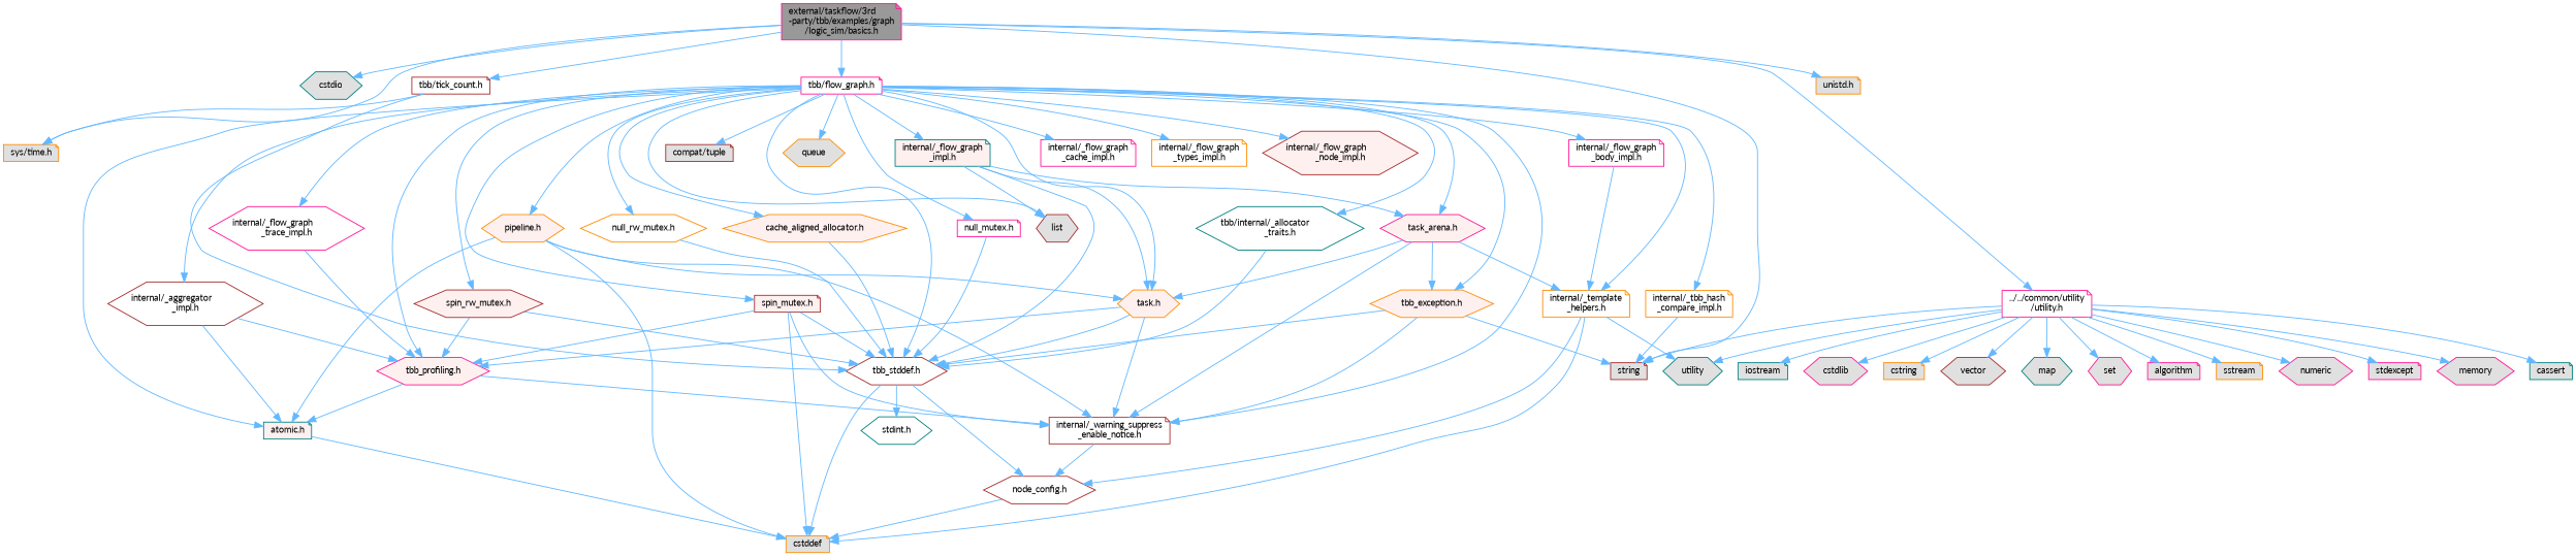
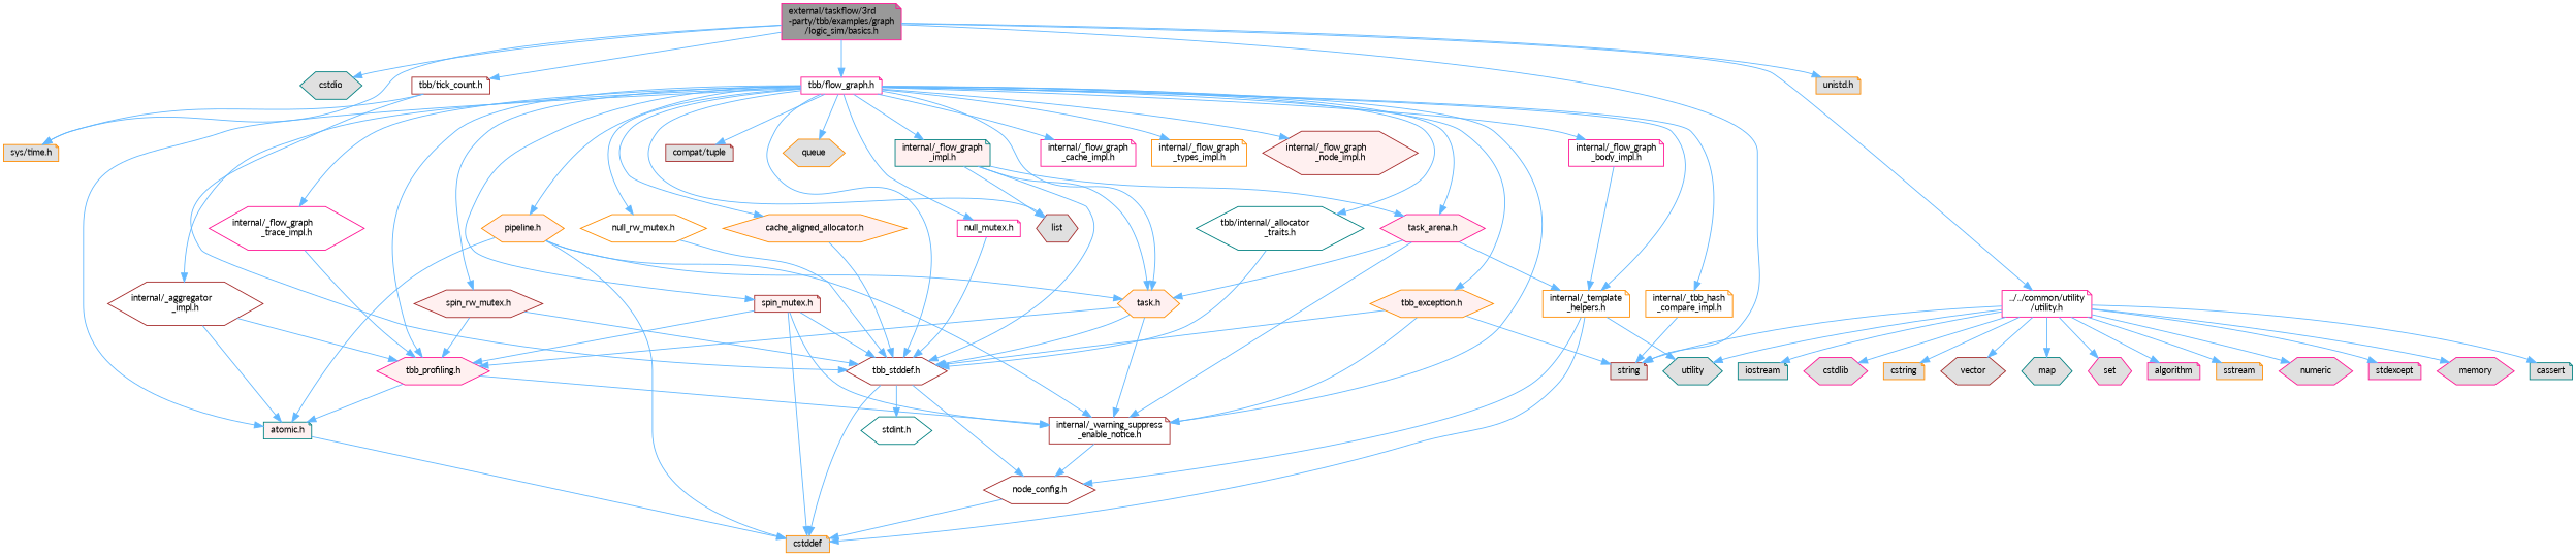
  digraph {
    fontname=Lato
    node [color=deeppink fillcolor="#E0E0E0" fontname=Lato fontsize=10 shape=note style=filled]
    edge [color=steelblue1 fontname=Lato fontsize=10 labelfontname=Helvetica labelfontsize=10 style=solid]
    n1 [fillcolor=grey60 fontcolor=black height=0.2 label="external/taskflow/3rd\l-party/tbb/examples/graph\l/logic_sim/basics.h" width=0.4]
    n2 [color=teal height=0.2 label=cstdio shape=hexagon width=0.4]
    n3 [color=brown height=0.2 label=string width=0.4]
    n4 [color=brown fillcolor=white height=0.2 label="tbb/tick_count.h" width=0.4]
    n5 [color=darkorange height=0.2 label="sys/time.h" width=0.4]
    n6 [fillcolor=white height=0.2 label="tbb/flow_graph.h" width=0.4]
    n7 [fillcolor=white height=0.2 label="../../common/utility\l/utility.h" width=0.4]
    n8 [color=darkorange height=0.2 label="unistd.h" width=0.4]
    n9 [color=brown fillcolor=white height=0.2 label="tbb_stddef.h" shape=hexagon width=0.4]
    n10 [color=brown fillcolor=white height=0.2 label="internal/_warning_suppress\l_enable_notice.h" width=0.4]
    n11 [color=teal fillcolor="#FFF0F0" height=0.2 label="atomic.h" width=0.4]
    n12 [color=brown fillcolor="#FFF0F0" height=0.2 label="spin_mutex.h" width=0.4]
    n13 [fillcolor="#FFF0F0" height=0.2 label="tbb_profiling.h" shape=hexagon width=0.4]
    n14 [fillcolor=white height=0.2 label="null_mutex.h" width=0.4]
    n15 [color=brown fillcolor="#FFF0F0" height=0.2 label="spin_rw_mutex.h" shape=hexagon width=0.4]
    n16 [color=darkorange fillcolor=white height=0.2 label="null_rw_mutex.h" shape=hexagon width=0.4]
    n17 [color=darkorange fillcolor="#FFF0F0" height=0.2 label="task.h" shape=hexagon width=0.4]
    n18 [color=darkorange fillcolor="#FFF0F0" height=0.2 label="cache_aligned_allocator.h" shape=hexagon width=0.4]
    n19 [color=darkorange fillcolor="#FFF0F0" height=0.2 label="tbb_exception.h" shape=hexagon width=0.4]
    n20 [color=darkorange fillcolor="#FFF0F0" height=0.2 label="pipeline.h" shape=hexagon width=0.4]
    n21 [color=darkorange fillcolor=white height=0.2 label="internal/_template\l_helpers.h" width=0.4]
    n22 [color=brown fillcolor=white height=0.2 label="internal/_aggregator\l_impl.h" shape=hexagon width=0.4]
    n23 [color=teal fillcolor=white height=0.2 label="tbb/internal/_allocator\l_traits.h" shape=hexagon width=0.4]
    n24 [fillcolor="#FFF0F0" height=0.2 label="task_arena.h" shape=hexagon width=0.4]
    n25 [color=brown height=0.2 label="compat/tuple" width=0.4]
    n26 [color=brown height=0.2 label=list shape=hexagon width=0.4]
    n27 [color=darkorange height=0.2 label=queue shape=hexagon width=0.4]
    n28 [color=teal fillcolor="#FFF0F0" height=0.2 label="internal/_flow_graph\l_impl.h" width=0.4]
    n29 [fillcolor=white height=0.2 label="internal/_flow_graph\l_trace_impl.h" shape=hexagon width=0.4]
    n30 [color=darkorange fillcolor=white height=0.2 label="internal/_tbb_hash\l_compare_impl.h" width=0.4]
    n31 [fillcolor=white height=0.2 label="internal/_flow_graph\l_body_impl.h" width=0.4]
    n32 [fillcolor=white height=0.2 label="internal/_flow_graph\l_cache_impl.h" width=0.4]
    n33 [color=darkorange fillcolor=white height=0.2 label="internal/_flow_graph\l_types_impl.h" width=0.4]
    n34 [color=brown fillcolor="#FFF0F0" height=0.2 label="internal/_flow_graph\l_node_impl.h" shape=hexagon width=0.4]
    n35 [color=teal height=0.2 label=utility shape=hexagon width=0.4]
    n36 [color=darkorange height=0.2 label=cstring width=0.4]
    n37 [color=brown height=0.2 label=vector shape=hexagon width=0.4]
    n38 [color=teal height=0.2 label=map shape=hexagon width=0.4]
    n39 [height=0.2 label=set shape=hexagon width=0.4]
    n40 [height=0.2 label=algorithm width=0.4]
    n41 [color=darkorange height=0.2 label=sstream width=0.4]
    n42 [height=0.2 label=numeric shape=hexagon width=0.4]
    n43 [height=0.2 label=stdexcept width=0.4]
    n44 [height=0.2 label=memory shape=hexagon width=0.4]
    n45 [color=teal height=0.2 label=cassert width=0.4]
    n46 [color=teal height=0.2 label=iostream width=0.4]
    n47 [height=0.2 label=cstdlib shape=hexagon width=0.4]
    n48 [color=brown fillcolor=white height=0.2 label="node_config.h" shape=hexagon width=0.4]
    n49 [color=darkorange height=0.2 label=cstddef width=0.4]
    n50 [color=teal fillcolor=white height=0.2 label="stdint.h" shape=hexagon width=0.4]
    n1 -> n2
    n1 -> n3
    n1 -> n4
    n1 -> n5
    n1 -> n6
    n1 -> n7
    n1 -> n8
    n4 -> n5
    n4 -> n9
    n6 -> n9
    n6 -> n10
    n6 -> n11
    n6 -> n12
    n6 -> n13
    n6 -> n14
    n6 -> n15
    n6 -> n16
    n6 -> n17
    n6 -> n18
    n6 -> n19
    n6 -> n20
    n6 -> n21
    n6 -> n22
    n6 -> n23
    n6 -> n24
    n6 -> n25
    n6 -> n26
    n6 -> n27
    n6 -> n28
    n6 -> n29
    n6 -> n30
    n6 -> n31
    n6 -> n32
    n6 -> n33
    n6 -> n34
    n7 -> n3
    n7 -> n35
    n7 -> n36
    n7 -> n37
    n7 -> n38
    n7 -> n39
    n7 -> n40
    n7 -> n41
    n7 -> n42
    n7 -> n43
    n7 -> n44
    n7 -> n45
    n7 -> n46
    n7 -> n47
    n9 -> n48
    n9 -> n49
    n9 -> n50
    n10 -> n48
    n11 -> n49
    n12 -> n9
    n12 -> n10
    n12 -> n13
    n12 -> n49
    n13 -> n10
    n13 -> n11
    n14 -> n9
    n15 -> n9
    n15 -> n13
    n16 -> n9
    n17 -> n9
    n17 -> n10
    n17 -> n13
    n18 -> n9
    n19 -> n3
    n19 -> n9
    n19 -> n10
    n20 -> n10
    n20 -> n11
    n20 -> n17
    n20 -> n49
    n21 -> n35
    n21 -> n48
    n21 -> n49
    n22 -> n11
    n22 -> n13
    n23 -> n9
    n24 -> n10
    n24 -> n17
-   n24 -> n19
    n24 -> n21
    n28 -> n9
    n28 -> n17
    n28 -> n24
    n28 -> n26
    n29 -> n13
    n30 -> n3
    n31 -> n21
    n48 -> n49
  }
